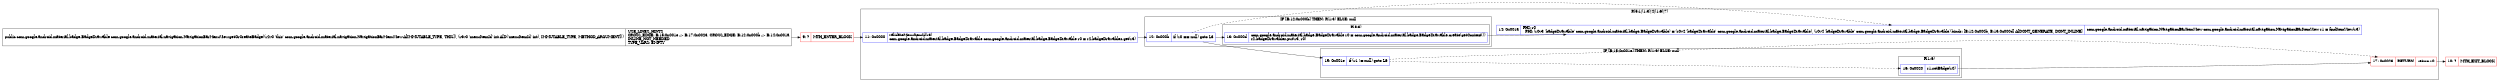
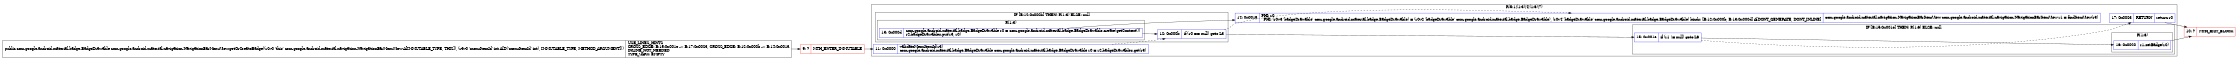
  digraph {
    rankdir=LR
    node [color=blue shape=record]
    n1 [label="{13\:\ 0x000d|com.google.android.material.badge.BadgeDrawable r0 = com.google.android.material.badge.BadgeDrawable.create(getContext())\lr2.badgeDrawables.put(r3, r0)\l}"]
    n2 [label="{12\:\ 0x000b|if (r0 == null) goto L3\l}"]
    n3 [label="{16\:\ 0x0020|r1.setBadge(r0)\l}"]
    n4 [label="{15\:\ 0x001e|if (r1 != null) goto L6\l}"]
    n5 [label="{11\:\ 0x0000|validateMenuItemId(r3)\lcom.google.android.material.badge.BadgeDrawable com.google.android.material.badge.BadgeDrawable r0 = r2.badgeDrawables.get(r3)\l}"]
    n6 [label="{14\:\ 0x001a|PHI: r0 \l  PHI: (r0v3 'badgeDrawable' com.google.android.material.badge.BadgeDrawable) = (r0v2 'badgeDrawable' com.google.android.material.badge.BadgeDrawable), (r0v4 'badgeDrawable' com.google.android.material.badge.BadgeDrawable) binds: [B:12:0x000b, B:13:0x000d] A[DONT_GENERATE, DONT_INLINE]\l|com.google.android.material.navigation.NavigationBarItemView com.google.android.material.navigation.NavigationBarItemView r1 = findItemView(r3)\l}"]
-   n7 [color=red label="{17\:\ 0x0023|RETURN\l|return r0\l}"]
+   n7 [label="{17\:\ 0x0023|RETURN\l|return r0\l}"]
    n8 [color=red label="{10\:\ ?|MTH_EXIT_BLOCK\l}"]
-   n9 [color=red label="{9\:\ ?|MTH_ENTER_BLOCK\l}"]
+   n9 [color=red label="{9\:\ ?|MTH_ENTER_IMMUTABLE\l}"]
    n10 [label="{public com.google.android.material.badge.BadgeDrawable com.google.android.material.navigation.NavigationBarMenuView.getOrCreateBadge((r2v0 'this' com.google.android.material.navigation.NavigationBarMenuView A[IMMUTABLE_TYPE, THIS]), (r3v0 'menuItemId' int A[D('menuItemId' int), IMMUTABLE_TYPE, METHOD_ARGUMENT]))  | USE_LINES_HINTS\lCROSS_EDGE: B:15:0x001e \-\> B:17:0x0023, CROSS_EDGE: B:12:0x000b \-\> B:14:0x001a\lINLINE_NOT_NEEDED\lTYPE_VARS: EMPTY\l}" color=""]
    subgraph cluster_1 {
      label="R(5:1|(1:3)|4|(1:6)|7)"
      n5
      n6
      n7
      subgraph cluster_2 {
        label="IF [B:12:0x000b] THEN: R(1:3) ELSE: null"
        n2
        subgraph cluster_3 {
-         label="R(8:3)"
+         label="R(1:3)"
          n1
        }
      }
      subgraph cluster_4 {
        label="IF [B:15:0x001e] THEN: R(1:6) ELSE: null"
        n4
        subgraph cluster_5 {
          label="R(1:6)"
          n3
        }
      }
    }
    n1 -> n6
-   n2 -> n1
+   n1 -> n2
    n2 -> n4
    n2 -> n6 [style=dashed]
-   n3 -> n7
-   n4 -> n3 [style=dashed]
+   n3 -> n8
+   n4 -> n3
    n4 -> n7 [style=dashed]
-   n5 -> n2
+   n5 -> n2 [style=dashed]
    n7 -> n8
    n9 -> n5
    n10 -> n9
  }
